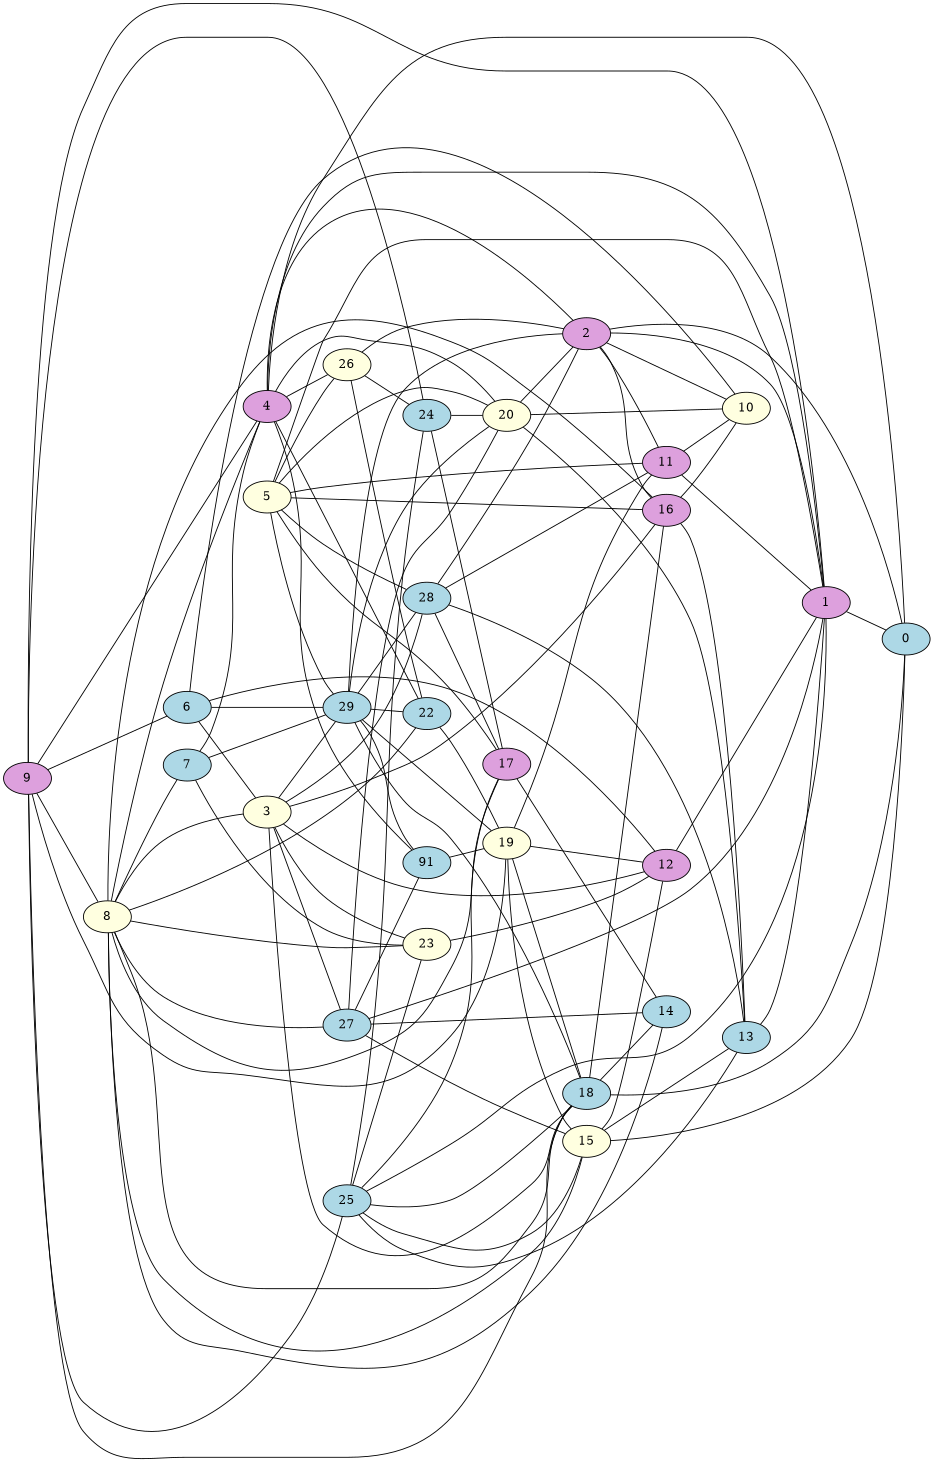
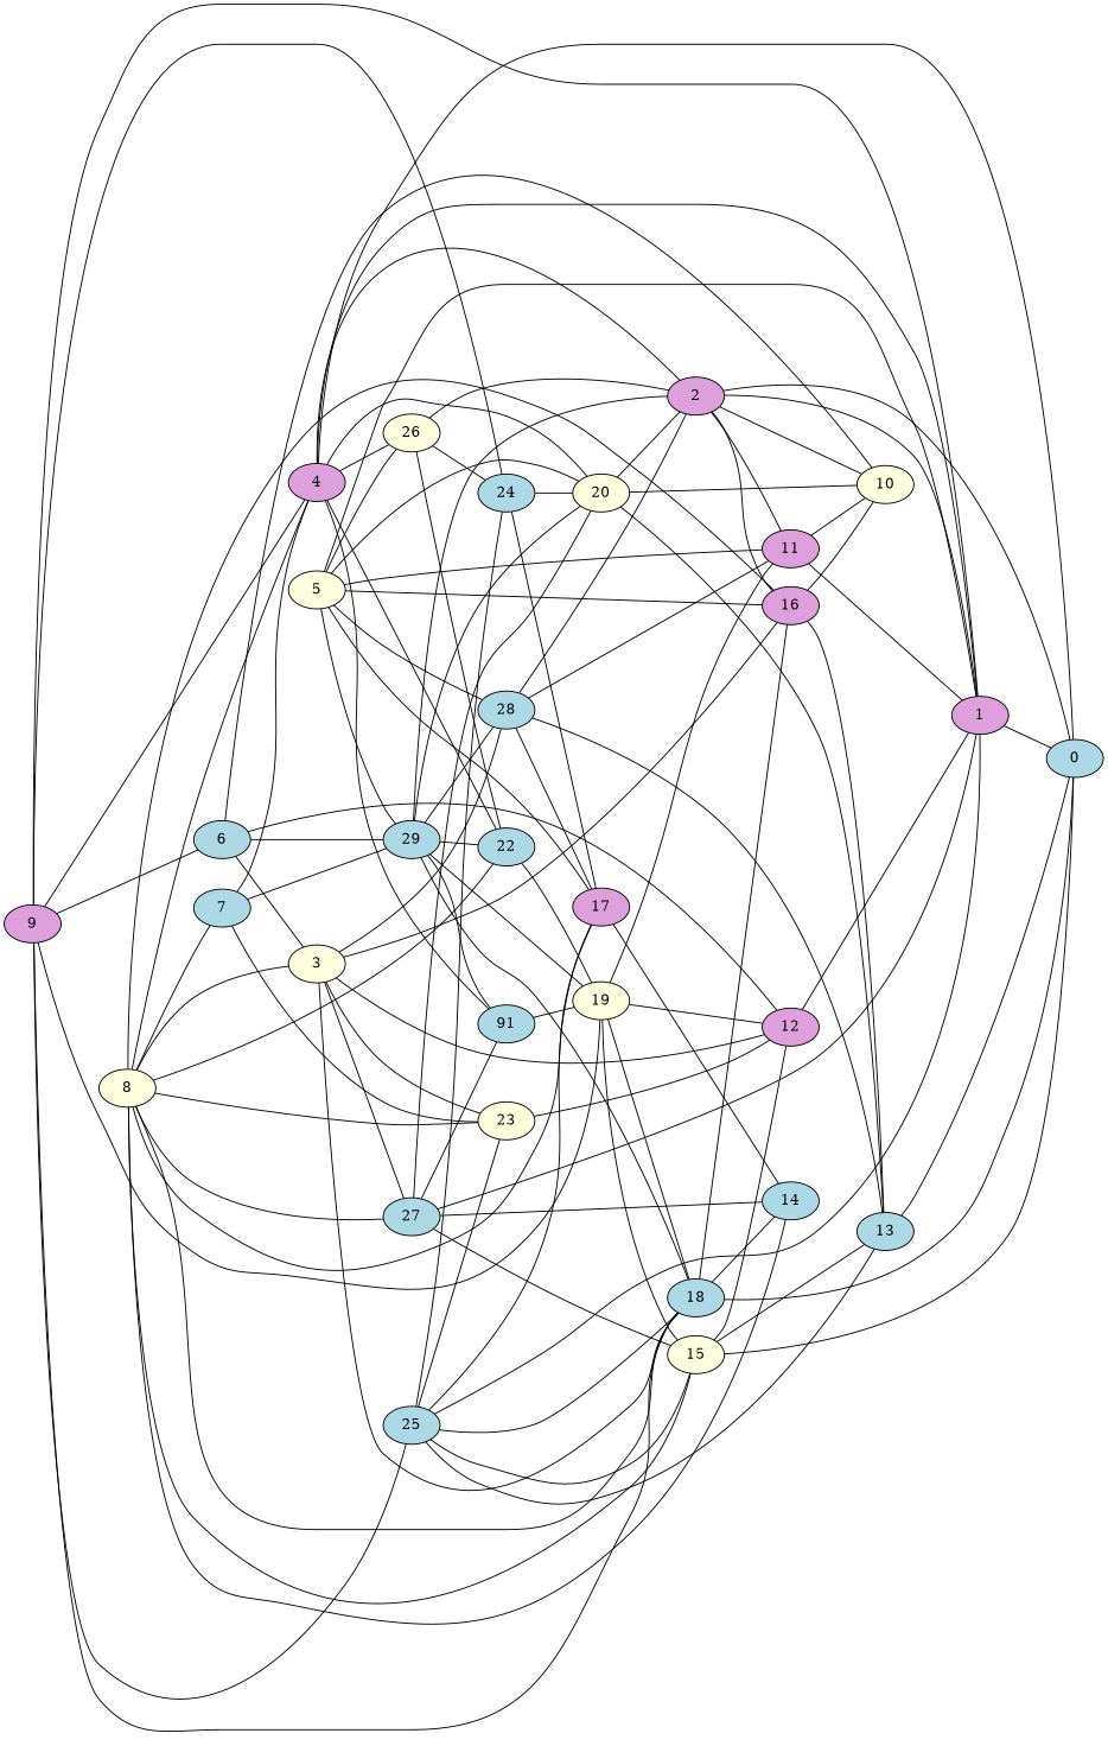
  digraph {
    rankdir=LR
    node [fillcolor=lightblue style=filled]
    edge [color=black dir=none]
    4 [fillcolor=plum]
    0
    n3 [label=91]
    2 [fillcolor=plum]
    26 [fillcolor=lightyellow]
    28
    1 [fillcolor=plum]
    22
    19 [fillcolor=lightyellow]
    16 [fillcolor=plum]
    11 [fillcolor=plum]
    10 [fillcolor=lightyellow]
    24
    13
    17 [fillcolor=plum]
    18
    15 [fillcolor=lightyellow]
    12 [fillcolor=plum]
    9 [fillcolor=plum]
    6
    25
    8 [fillcolor=lightyellow]
    29
    3 [fillcolor=lightyellow]
    23 [fillcolor=lightyellow]
    20 [fillcolor=lightyellow]
    14
    27
    7
    5 [fillcolor=lightyellow]
    subgraph sub_1 {
      4
      0
      n3
      2
      26
      28
      1
      22
      19
      16
      11
      10
      24
      13
      17
      18
      15
      12
      9
      6
      25
      8
      29
      3
      23
      20
      14
      27
      7
      5
    }
    4 -> 0
    4 -> n3
    4 -> 2
    4 -> 26
    4 -> 1
    4 -> 22
    4 -> 20
    n3 -> 19
    2 -> 0
    2 -> 1
    2 -> 16
    2 -> 11
    2 -> 10
    26 -> 2
    26 -> 22
    26 -> 24
    28 -> 2
    28 -> 11
    28 -> 13
    28 -> 17
    1 -> 0
    22 -> 19
    19 -> 11
    19 -> 18
    19 -> 15
    19 -> 12
    16 -> 10
    16 -> 13
    11 -> 1
    11 -> 10
    24 -> 17
    24 -> 20
-   13 -> 1
+   13 -> 0
    17 -> 14
    18 -> 0
    18 -> 16
    18 -> 14
    15 -> 0
    15 -> 13
    15 -> 12
    12 -> 1
    9 -> 4
    9 -> 1
    9 -> 19
    9 -> 24
    9 -> 18
    9 -> 6
    9 -> 25
-   9 -> 8
    6 -> 10
    6 -> 12
    6 -> 29
    6 -> 3
    25 -> 1
    25 -> 24
    25 -> 13
    25 -> 17
    25 -> 18
    25 -> 15
    25 -> 23
    8 -> 4
    8 -> 22
    8 -> 16
    8 -> 17
    8 -> 18
    8 -> 15
    8 -> 3
    8 -> 23
    8 -> 14
    8 -> 27
    8 -> 7
    29 -> n3
    29 -> 2
    29 -> 28
    29 -> 22
    29 -> 19
    29 -> 18
    29 -> 20
    3 -> 28
    3 -> 16
    3 -> 18
    3 -> 12
-   3 -> 29
    3 -> 23
    3 -> 27
    23 -> 12
    20 -> 2
    20 -> 10
    20 -> 13
    27 -> n3
    27 -> 1
    27 -> 15
    27 -> 20
    27 -> 14
    7 -> 4
    7 -> 29
    7 -> 23
    5 -> 26
    5 -> 28
    5 -> 1
    5 -> 16
    5 -> 11
    5 -> 17
    5 -> 29
    5 -> 20
  }
